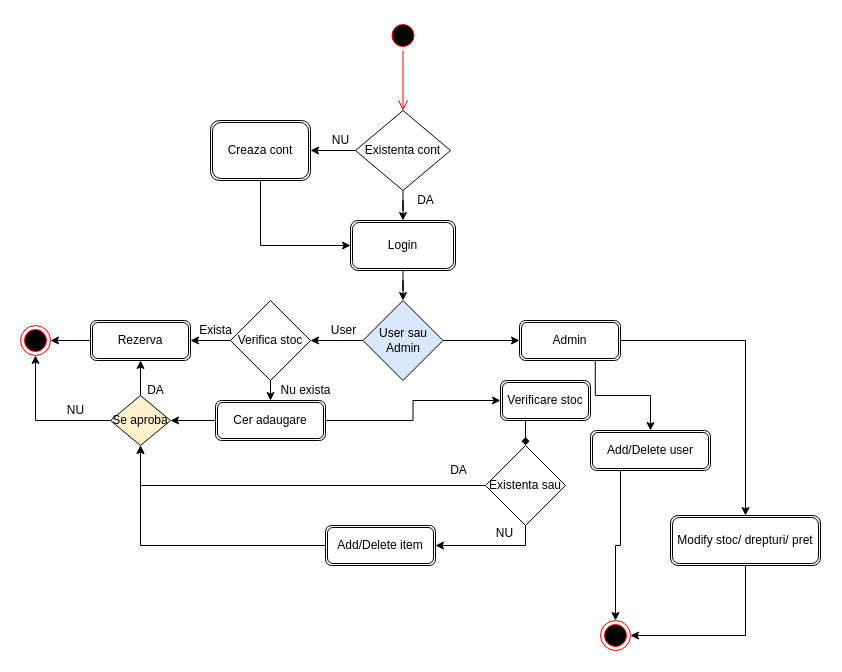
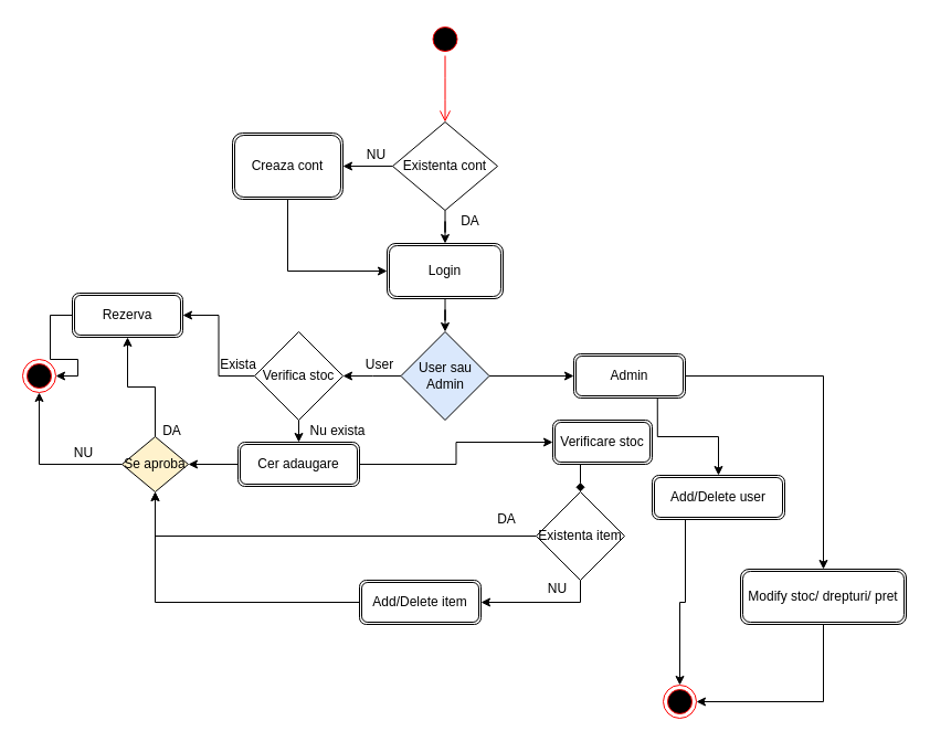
  <mxCell id="0" />
  <mxCell id="1" parent="0" />
  <mxCell id="2" value="" style="ellipse;html=1;shape=startState;fillColor=#000000;strokeColor=#ff0000;" vertex="1" parent="1"><mxGeometry x="387.5" y="20" width="30" height="30" as="geometry" /></mxCell>
  <mxCell id="3" value="" style="edgeStyle=orthogonalEdgeStyle;html=1;verticalAlign=bottom;endArrow=open;endSize=8;strokeColor=#ff0000;" edge="1" source="2" parent="1"><mxGeometry relative="1" as="geometry"><mxPoint x="402.5" y="110" as="targetPoint" /></mxGeometry></mxCell>
  <mxCell id="4" style="edgeStyle=orthogonalEdgeStyle;rounded=0;orthogonalLoop=1;jettySize=auto;html=1;exitX=0.5;exitY=1;exitDx=0;exitDy=0;" edge="1" parent="1" source="6" target="8"><mxGeometry relative="1" as="geometry" /></mxCell>
  <mxCell id="5" style="edgeStyle=orthogonalEdgeStyle;rounded=0;orthogonalLoop=1;jettySize=auto;html=1;exitX=0;exitY=0.5;exitDx=0;exitDy=0;entryX=1;entryY=0.5;entryDx=0;entryDy=0;" edge="1" parent="1" source="6" target="10"><mxGeometry relative="1" as="geometry" /></mxCell>
  <mxCell id="6" value="Existenta cont" style="rhombus;whiteSpace=wrap;html=1;" vertex="1" parent="1"><mxGeometry x="355" y="110" width="95" height="80" as="geometry" /></mxCell>
  <mxCell id="7" style="edgeStyle=orthogonalEdgeStyle;rounded=0;orthogonalLoop=1;jettySize=auto;html=1;exitX=0.5;exitY=1;exitDx=0;exitDy=0;" edge="1" parent="1" source="8" target="15"><mxGeometry relative="1" as="geometry" /></mxCell>
  <mxCell id="8" value="Login" style="shape=ext;double=1;rounded=1;whiteSpace=wrap;html=1;" vertex="1" parent="1"><mxGeometry x="350" y="220" width="105" height="50" as="geometry" /></mxCell>
  <mxCell id="9" style="edgeStyle=orthogonalEdgeStyle;rounded=0;orthogonalLoop=1;jettySize=auto;html=1;exitX=0.5;exitY=1;exitDx=0;exitDy=0;entryX=0;entryY=0.5;entryDx=0;entryDy=0;" edge="1" parent="1" source="10" target="8"><mxGeometry relative="1" as="geometry" /></mxCell>
  <mxCell id="10" value="Creaza cont" style="shape=ext;double=1;rounded=1;whiteSpace=wrap;html=1;" vertex="1" parent="1"><mxGeometry x="210" y="120" width="100" height="60" as="geometry" /></mxCell>
  <mxCell id="11" value="DA" style="text;html=1;resizable=0;autosize=1;align=center;verticalAlign=middle;points=[];fillColor=none;strokeColor=none;rounded=0;" vertex="1" parent="1"><mxGeometry x="410" y="190" width="30" height="20" as="geometry" /></mxCell>
  <mxCell id="12" value="NU" style="text;html=1;resizable=0;autosize=1;align=center;verticalAlign=middle;points=[];fillColor=none;strokeColor=none;rounded=0;" vertex="1" parent="1"><mxGeometry x="325" y="130" width="30" height="20" as="geometry" /></mxCell>
  <mxCell id="13" style="edgeStyle=orthogonalEdgeStyle;rounded=0;orthogonalLoop=1;jettySize=auto;html=1;exitX=0;exitY=0.5;exitDx=0;exitDy=0;entryX=1;entryY=0.5;entryDx=0;entryDy=0;" edge="1" parent="1" source="15"><mxGeometry relative="1" as="geometry"><mxPoint x="310" y="340" as="targetPoint" /></mxGeometry></mxCell>
  <mxCell id="14" style="edgeStyle=orthogonalEdgeStyle;rounded=0;orthogonalLoop=1;jettySize=auto;html=1;exitX=1;exitY=0.5;exitDx=0;exitDy=0;entryX=0;entryY=0.5;entryDx=0;entryDy=0;" edge="1" parent="1" source="15" target="48"><mxGeometry relative="1" as="geometry" /></mxCell>
  <mxCell id="15" value="User sau Admin" style="rhombus;whiteSpace=wrap;html=1;fillColor=#dae8fc;" vertex="1" parent="1"><mxGeometry x="362.5" y="300" width="80" height="80" as="geometry" /></mxCell>
  <mxCell id="16" value="User" style="text;html=1;resizable=0;autosize=1;align=center;verticalAlign=middle;points=[];fillColor=none;strokeColor=none;rounded=0;" vertex="1" parent="1"><mxGeometry x="322.5" y="320" width="40" height="20" as="geometry" /></mxCell>
  <mxCell id="17" style="edgeStyle=orthogonalEdgeStyle;rounded=0;orthogonalLoop=1;jettySize=auto;html=1;exitX=0;exitY=0.5;exitDx=0;exitDy=0;entryX=1;entryY=0.5;entryDx=0;entryDy=0;" edge="1" parent="1" source="19" target="21"><mxGeometry relative="1" as="geometry" /></mxCell>
  <mxCell id="18" style="edgeStyle=orthogonalEdgeStyle;rounded=0;orthogonalLoop=1;jettySize=auto;html=1;exitX=0.5;exitY=1;exitDx=0;exitDy=0;entryX=0.5;entryY=0;entryDx=0;entryDy=0;" edge="1" parent="1" source="19" target="26"><mxGeometry relative="1" as="geometry" /></mxCell>
  <mxCell id="19" value="Verifica stoc" style="rhombus;whiteSpace=wrap;html=1;" vertex="1" parent="1"><mxGeometry x="230" y="300" width="80" height="80" as="geometry" /></mxCell>
  <mxCell id="20" style="edgeStyle=orthogonalEdgeStyle;rounded=0;orthogonalLoop=1;jettySize=auto;html=1;exitX=0;exitY=0.5;exitDx=0;exitDy=0;entryX=1;entryY=0.5;entryDx=0;entryDy=0;" edge="1" parent="1" source="21" target="22"><mxGeometry relative="1" as="geometry" /></mxCell>
- <mxCell id="21" value="Rezerva" style="shape=ext;double=1;rounded=1;whiteSpace=wrap;html=1;" vertex="1" parent="1"><mxGeometry x="90" y="320" width="100" height="40" as="geometry" /></mxCell>
+ <mxCell id="21" value="Rezerva" style="shape=ext;double=1;rounded=1;whiteSpace=wrap;html=1;" vertex="1" parent="1"><mxGeometry x="65" y="265" width="100" height="40" as="geometry" /></mxCell>
  <mxCell id="22" value="" style="ellipse;html=1;shape=endState;fillColor=#000000;strokeColor=#ff0000;" vertex="1" parent="1"><mxGeometry x="20" y="325" width="30" height="30" as="geometry" /></mxCell>
  <mxCell id="23" value="Exista" style="text;html=1;resizable=0;autosize=1;align=center;verticalAlign=middle;points=[];fillColor=none;strokeColor=none;rounded=0;" vertex="1" parent="1"><mxGeometry x="190" y="320" width="50" height="20" as="geometry" /></mxCell>
  <mxCell id="24" style="edgeStyle=orthogonalEdgeStyle;rounded=0;orthogonalLoop=1;jettySize=auto;html=1;exitX=0;exitY=0.5;exitDx=0;exitDy=0;entryX=1;entryY=0.5;entryDx=0;entryDy=0;" edge="1" parent="1" source="26" target="30"><mxGeometry relative="1" as="geometry" /></mxCell>
  <mxCell id="25" style="edgeStyle=orthogonalEdgeStyle;rounded=0;orthogonalLoop=1;jettySize=auto;html=1;exitX=1;exitY=0.5;exitDx=0;exitDy=0;entryX=0;entryY=0.5;entryDx=0;entryDy=0;" edge="1" parent="1" source="26" target="34"><mxGeometry relative="1" as="geometry" /></mxCell>
  <mxCell id="26" value="Cer adaugare" style="shape=ext;double=1;rounded=1;whiteSpace=wrap;html=1;" vertex="1" parent="1"><mxGeometry x="215" y="400" width="110" height="40" as="geometry" /></mxCell>
  <mxCell id="27" value="Nu exista" style="text;html=1;resizable=0;autosize=1;align=center;verticalAlign=middle;points=[];fillColor=none;strokeColor=none;rounded=0;" vertex="1" parent="1"><mxGeometry x="270" y="380" width="70" height="20" as="geometry" /></mxCell>
  <mxCell id="28" style="edgeStyle=orthogonalEdgeStyle;rounded=0;orthogonalLoop=1;jettySize=auto;html=1;exitX=0.5;exitY=0;exitDx=0;exitDy=0;entryX=0.5;entryY=1;entryDx=0;entryDy=0;" edge="1" parent="1" source="30" target="21"><mxGeometry relative="1" as="geometry" /></mxCell>
  <mxCell id="29" style="edgeStyle=orthogonalEdgeStyle;rounded=0;orthogonalLoop=1;jettySize=auto;html=1;exitX=0;exitY=0.5;exitDx=0;exitDy=0;entryX=0.5;entryY=1;entryDx=0;entryDy=0;" edge="1" parent="1" source="30" target="22"><mxGeometry relative="1" as="geometry" /></mxCell>
  <mxCell id="30" value="Se aproba" style="rhombus;whiteSpace=wrap;html=1;fillColor=#fff2cc;" vertex="1" parent="1"><mxGeometry x="110" y="395" width="60" height="50" as="geometry" /></mxCell>
  <mxCell id="31" value="DA" style="text;html=1;resizable=0;autosize=1;align=center;verticalAlign=middle;points=[];fillColor=none;strokeColor=none;rounded=0;" vertex="1" parent="1"><mxGeometry x="140" y="380" width="30" height="20" as="geometry" /></mxCell>
  <mxCell id="32" value="NU" style="text;html=1;resizable=0;autosize=1;align=center;verticalAlign=middle;points=[];fillColor=none;strokeColor=none;rounded=0;" vertex="1" parent="1"><mxGeometry x="60" y="400" width="30" height="20" as="geometry" /></mxCell>
  <mxCell id="33" style="edgeStyle=orthogonalEdgeStyle;rounded=0;orthogonalLoop=1;jettySize=auto;html=1;exitX=0.25;exitY=1;exitDx=0;exitDy=0;entryX=0.5;entryY=0;entryDx=0;entryDy=0;endArrow=diamond;" edge="1" parent="1" source="34" target="43"><mxGeometry relative="1" as="geometry" /></mxCell>
  <mxCell id="34" value="Verificare stoc" style="shape=ext;double=1;rounded=1;whiteSpace=wrap;html=1;" vertex="1" parent="1"><mxGeometry x="500" y="380" width="90" height="40" as="geometry" /></mxCell>
  <mxCell id="35" style="edgeStyle=orthogonalEdgeStyle;rounded=0;orthogonalLoop=1;jettySize=auto;html=1;exitX=0;exitY=0.5;exitDx=0;exitDy=0;entryX=0.5;entryY=1;entryDx=0;entryDy=0;" edge="1" parent="1" source="36" target="30"><mxGeometry relative="1" as="geometry" /></mxCell>
  <mxCell id="36" value="Add/Delete item" style="shape=ext;double=1;rounded=1;whiteSpace=wrap;html=1;" vertex="1" parent="1"><mxGeometry x="325" y="525" width="110" height="40" as="geometry" /></mxCell>
  <mxCell id="37" style="edgeStyle=orthogonalEdgeStyle;rounded=0;orthogonalLoop=1;jettySize=auto;html=1;exitX=0.25;exitY=1;exitDx=0;exitDy=0;entryX=0.5;entryY=0;entryDx=0;entryDy=0;" edge="1" parent="1" source="38" target="49"><mxGeometry relative="1" as="geometry" /></mxCell>
  <mxCell id="38" value="Add/Delete user" style="shape=ext;double=1;rounded=1;whiteSpace=wrap;html=1;" vertex="1" parent="1"><mxGeometry x="590" y="430" width="120" height="40" as="geometry" /></mxCell>
  <mxCell id="39" style="edgeStyle=orthogonalEdgeStyle;rounded=0;orthogonalLoop=1;jettySize=auto;html=1;exitX=0.5;exitY=1;exitDx=0;exitDy=0;entryX=1;entryY=0.5;entryDx=0;entryDy=0;" edge="1" parent="1" source="40" target="49"><mxGeometry relative="1" as="geometry" /></mxCell>
  <mxCell id="40" value="Modify stoc/ drepturi/ pret" style="shape=ext;double=1;rounded=1;whiteSpace=wrap;html=1;" vertex="1" parent="1"><mxGeometry x="670" y="515" width="150" height="50" as="geometry" /></mxCell>
  <mxCell id="41" style="edgeStyle=orthogonalEdgeStyle;rounded=0;orthogonalLoop=1;jettySize=auto;html=1;exitX=0;exitY=0.5;exitDx=0;exitDy=0;entryX=0.5;entryY=1;entryDx=0;entryDy=0;" edge="1" parent="1" source="43" target="30"><mxGeometry relative="1" as="geometry" /></mxCell>
  <mxCell id="42" style="edgeStyle=orthogonalEdgeStyle;rounded=0;orthogonalLoop=1;jettySize=auto;html=1;exitX=0.5;exitY=1;exitDx=0;exitDy=0;entryX=1;entryY=0.5;entryDx=0;entryDy=0;" edge="1" parent="1" source="43" target="36"><mxGeometry relative="1" as="geometry" /></mxCell>
- <mxCell id="43" value="Existenta sau" style="rhombus;whiteSpace=wrap;html=1;" vertex="1" parent="1"><mxGeometry x="485" y="445" width="80" height="80" as="geometry" /></mxCell>
+ <mxCell id="43" value="Existenta item" style="rhombus;whiteSpace=wrap;html=1;" vertex="1" parent="1"><mxGeometry x="485" y="445" width="80" height="80" as="geometry" /></mxCell>
  <mxCell id="44" value="DA&lt;br&gt;" style="text;html=1;align=center;verticalAlign=middle;resizable=0;points=[];autosize=1;" vertex="1" parent="1"><mxGeometry x="442.5" y="460" width="30" height="20" as="geometry" /></mxCell>
  <mxCell id="45" value="NU" style="text;html=1;align=center;verticalAlign=middle;resizable=0;points=[];autosize=1;" vertex="1" parent="1"><mxGeometry x="489" y="523" width="30" height="20" as="geometry" /></mxCell>
  <mxCell id="46" style="edgeStyle=orthogonalEdgeStyle;rounded=0;orthogonalLoop=1;jettySize=auto;html=1;exitX=0.75;exitY=1;exitDx=0;exitDy=0;entryX=0.5;entryY=0;entryDx=0;entryDy=0;" edge="1" parent="1" source="48" target="38"><mxGeometry relative="1" as="geometry" /></mxCell>
  <mxCell id="47" style="edgeStyle=orthogonalEdgeStyle;rounded=0;orthogonalLoop=1;jettySize=auto;html=1;exitX=1;exitY=0.5;exitDx=0;exitDy=0;entryX=0.5;entryY=0;entryDx=0;entryDy=0;" edge="1" parent="1" source="48" target="40"><mxGeometry relative="1" as="geometry" /></mxCell>
  <mxCell id="48" value="Admin" style="shape=ext;double=1;rounded=1;whiteSpace=wrap;html=1;" vertex="1" parent="1"><mxGeometry x="519" y="320" width="101" height="40" as="geometry" /></mxCell>
  <mxCell id="49" value="" style="ellipse;html=1;shape=endState;fillColor=#000000;strokeColor=#ff0000;" vertex="1" parent="1"><mxGeometry x="600" y="620" width="30" height="30" as="geometry" /></mxCell>
